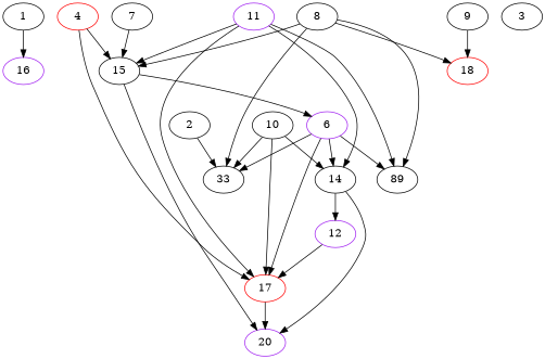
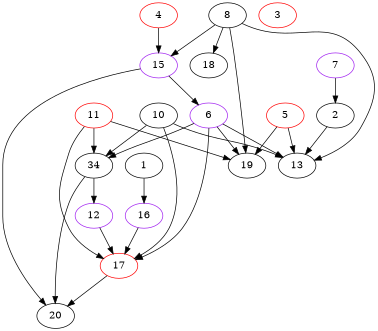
  digraph {
    node [alpha=0.18 color=black]
    1 [expect_size=32396288]
    16 [color=purple expect_size=14523392]
    2 [alpha=0.04 expect_size=40838144]
-   13 [alpha=0.01 expect_size=51125248 label=33]
-   3 [alpha=0.00 expect_size=47342592]
+   13 [alpha=0.01 expect_size=51125248]
+   3 [alpha=0.00 color=red expect_size=47342592]
    4 [alpha=0.02 color=red expect_size=20017152]
-   15 [alpha=0.10 expect_size=8508416]
+   15 [alpha=0.10 color=purple expect_size=8508416]
    17 [alpha=0.16 color=red expect_size=50453504]
-   20 [alpha=0.17 color=purple expect_size=42448896]
+   20 [alpha=0.17 expect_size=42448896]
    6 [alpha=0.15 color=purple expect_size=12006400]
-   19 [alpha=0.11 expect_size=19949568 label=89]
-   14 [alpha=0.02 expect_size=51599360]
+   5 [alpha=0.03 color=red expect_size=35169280]
+   19 [alpha=0.11 expect_size=19949568]
+   14 [alpha=0.02 expect_size=51599360 label=34]
    12 [alpha=0.14 color=purple expect_size=41812992]
-   7 [alpha=0.03 expect_size=42850304]
+   7 [alpha=0.03 color=purple expect_size=42850304]
    8 [alpha=0.04 expect_size=10630144]
-   18 [color=red expect_size=10475520]
-   9 [alpha=0.10 expect_size=7425024]
+   18 [expect_size=10475520]
    10 [alpha=0.14 expect_size=25353216]
-   11 [alpha=0.19 color=purple expect_size=45522944]
+   11 [alpha=0.19 color=red expect_size=45522944]
    1 -> 16
    2 -> 13
    4 -> 15
-   4 -> 17
+   16 -> 17
    15 -> 20
    15 -> 6
    17 -> 20
    6 -> 13
    6 -> 17
    6 -> 19
    6 -> 14
+   5 -> 13
+   5 -> 19
    14 -> 20
    14 -> 12
    12 -> 17
-   7 -> 15
+   7 -> 2
    8 -> 13
    8 -> 15
    8 -> 19
    8 -> 18
-   9 -> 18
    10 -> 13
    10 -> 17
    10 -> 14
-   11 -> 15
    11 -> 17
    11 -> 19
    11 -> 14
  }
